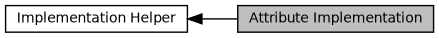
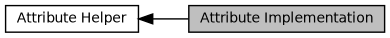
  digraph {
    rankdir=LR
    node [color=black fontname=Helvetica fontsize=10 shape=box style=filled]
-   n1 [fillcolor=white height=0.2 label="Implementation Helper" width=0.4]
+   n1 [fillcolor=white height=0.2 label="Attribute Helper" width=0.4]
    n2 [fillcolor=grey75 fontcolor=black height=0.2 label="Attribute Implementation" width=0.4]
    n1 -> n2 [dir=back fontname=Helvetica fontsize=10 labelfontname=Helvetica labelfontsize=10 shape=plaintext style=solid]
  }
